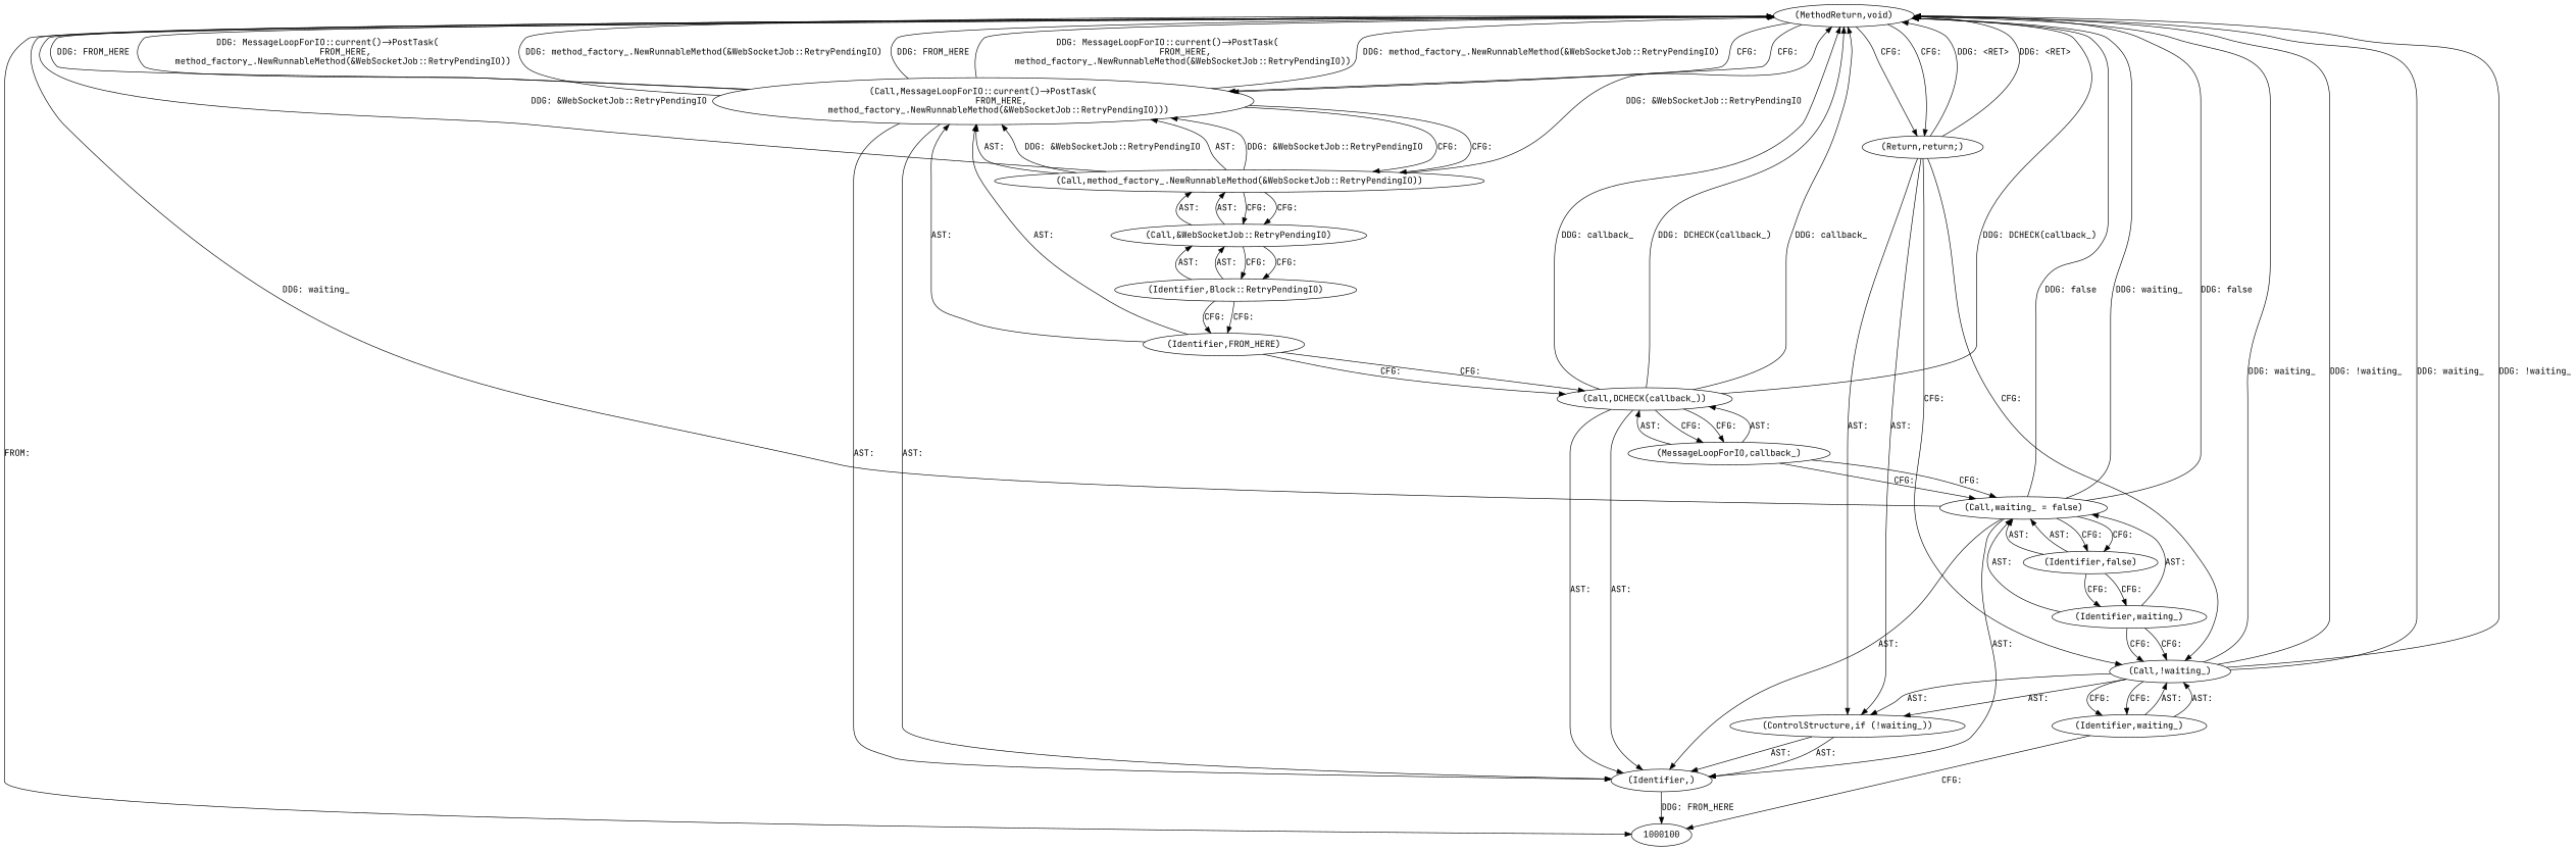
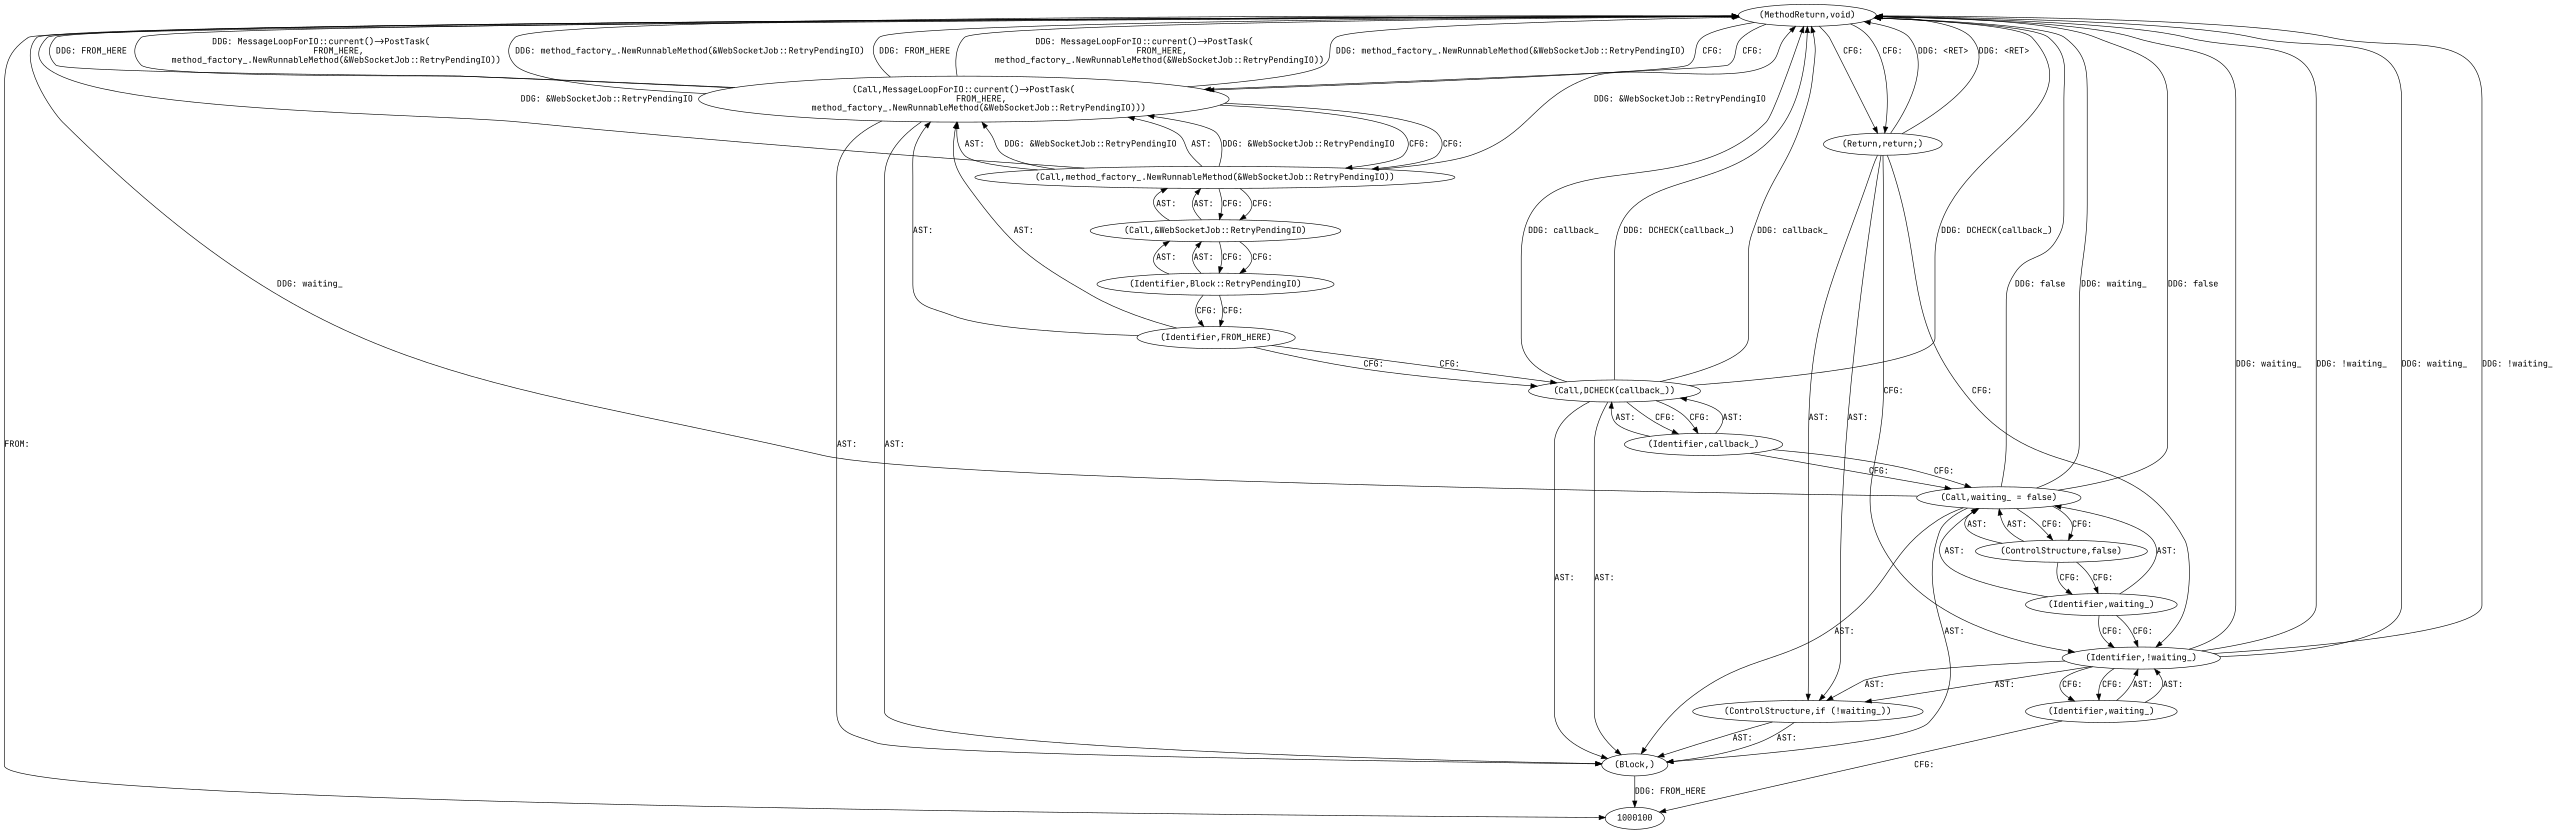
  digraph {
    fontname="JetBrains Mono"
    node [fontname="JetBrains Mono"]
    edge [fontname="JetBrains Mono"]
    n1 [label="(MethodReturn,void)"]
    n2 [label="(Return,return;)"]
    n3 [label="(Call,MessageLoopForIO::current()->PostTask(\n       FROM_HERE,\n      method_factory_.NewRunnableMethod(&WebSocketJob::RetryPendingIO)))"]
    1000100
    n5 [label="(ControlStructure,if (!waiting_))"]
-   n6 [label="(Call,!waiting_)"]
-   n7 [label="(Identifier,)"]
+   n6 [label="(Identifier,!waiting_)"]
+   n7 [label="(Block,)"]
    n8 [label="(Call,method_factory_.NewRunnableMethod(&WebSocketJob::RetryPendingIO))"]
    n9 [label="(Identifier,waiting_)"]
-   n10 [label="(Identifier,false)"]
+   n10 [label="(ControlStructure,false)"]
    n11 [label="(Call,waiting_ = false)"]
    n12 [label="(Identifier,waiting_)"]
-   n13 [label="(MessageLoopForIO,callback_)"]
+   n13 [label="(Identifier,callback_)"]
    n14 [label="(Call,DCHECK(callback_))"]
    n15 [label="(Call,&WebSocketJob::RetryPendingIO)"]
    n16 [label="(Identifier,FROM_HERE)"]
    n17 [label="(Identifier,Block::RetryPendingIO)"]
    n1 -> n2 [label="CFG: "]
    n1 -> n2 [label="CFG: "]
    n1 -> n3 [label="CFG: "]
    n1 -> n3 [label="CFG: "]
    n1 -> 1000100 [label="FROM: "]
    n2 -> n1 [label="DDG: <RET>"]
    n2 -> n1 [label="DDG: <RET>"]
    n2 -> n5 [label="AST: "]
    n2 -> n5 [label="AST: "]
    n2 -> n6 [label="CFG: "]
    n2 -> n6 [label="CFG: "]
    n3 -> n1 [label="DDG: FROM_HERE"]
    n3 -> n1 [label="DDG: MessageLoopForIO::current()->PostTask(\n       FROM_HERE,\n      method_factory_.NewRunnableMethod(&WebSocketJob::RetryPendingIO))"]
    n3 -> n1 [label="DDG: method_factory_.NewRunnableMethod(&WebSocketJob::RetryPendingIO)"]
    n3 -> n1 [label="DDG: FROM_HERE"]
    n3 -> n1 [label="DDG: MessageLoopForIO::current()->PostTask(\n       FROM_HERE,\n      method_factory_.NewRunnableMethod(&WebSocketJob::RetryPendingIO))"]
    n3 -> n1 [label="DDG: method_factory_.NewRunnableMethod(&WebSocketJob::RetryPendingIO)"]
    n3 -> n7 [label="AST: "]
    n3 -> n7 [label="AST: "]
    n3 -> n8 [label="CFG: "]
    n3 -> n8 [label="CFG: "]
    n5 -> n7 [label="AST: "]
    n5 -> n7 [label="AST: "]
    n6 -> n1 [label="DDG: waiting_"]
    n6 -> n1 [label="DDG: !waiting_"]
    n6 -> n1 [label="DDG: waiting_"]
    n6 -> n1 [label="DDG: !waiting_"]
    n6 -> n5 [label="AST: "]
    n6 -> n5 [label="AST: "]
    n6 -> n9 [label="CFG: "]
    n6 -> n9 [label="CFG: "]
    n7 -> 1000100 [label="DDG: FROM_HERE"]
    n8 -> n1 [label="DDG: &WebSocketJob::RetryPendingIO"]
    n8 -> n1 [label="DDG: &WebSocketJob::RetryPendingIO"]
    n8 -> n3 [label="AST: "]
    n8 -> n3 [label="DDG: &WebSocketJob::RetryPendingIO"]
    n8 -> n3 [label="AST: "]
    n8 -> n3 [label="DDG: &WebSocketJob::RetryPendingIO"]
    n8 -> n15 [label="CFG: "]
    n8 -> n15 [label="CFG: "]
    n9 -> 1000100 [label="CFG: "]
    n9 -> n6 [label="AST: "]
    n9 -> n6 [label="AST: "]
    n10 -> n11 [label="AST: "]
    n10 -> n11 [label="AST: "]
    n10 -> n12 [label="CFG: "]
    n10 -> n12 [label="CFG: "]
    n11 -> n1 [label="DDG: false"]
    n11 -> n1 [label="DDG: waiting_"]
    n11 -> n1 [label="DDG: false"]
    n11 -> n1 [label="DDG: waiting_"]
    n11 -> n7 [label="AST: "]
    n11 -> n7 [label="AST: "]
    n11 -> n10 [label="CFG: "]
    n11 -> n10 [label="CFG: "]
    n12 -> n6 [label="CFG: "]
    n12 -> n6 [label="CFG: "]
    n12 -> n11 [label="AST: "]
    n12 -> n11 [label="AST: "]
    n13 -> n11 [label="CFG: "]
    n13 -> n11 [label="CFG: "]
    n13 -> n14 [label="AST: "]
    n13 -> n14 [label="AST: "]
    n14 -> n1 [label="DDG: callback_"]
    n14 -> n1 [label="DDG: DCHECK(callback_)"]
    n14 -> n1 [label="DDG: callback_"]
    n14 -> n1 [label="DDG: DCHECK(callback_)"]
    n14 -> n7 [label="AST: "]
    n14 -> n7 [label="AST: "]
    n14 -> n13 [label="CFG: "]
    n14 -> n13 [label="CFG: "]
    n15 -> n8 [label="AST: "]
    n15 -> n8 [label="AST: "]
    n15 -> n17 [label="CFG: "]
    n15 -> n17 [label="CFG: "]
    n16 -> n3 [label="AST: "]
    n16 -> n3 [label="AST: "]
    n16 -> n14 [label="CFG: "]
    n16 -> n14 [label="CFG: "]
    n17 -> n15 [label="AST: "]
    n17 -> n15 [label="AST: "]
    n17 -> n16 [label="CFG: "]
    n17 -> n16 [label="CFG: "]
  }
